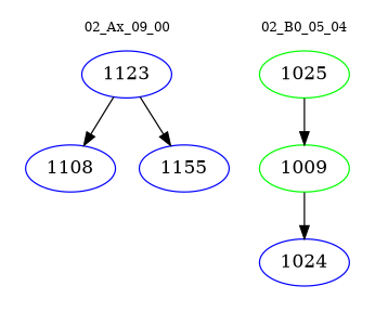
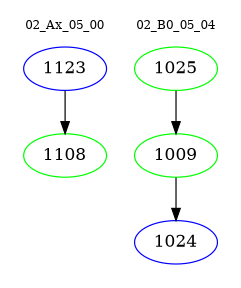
  digraph {
    node [color=blue]
    edge [color=black]
    n1 [label=1123]
-   n2 [label=1108]
-   n3 [label=1155]
+   n2 [color=green label=1108]
    n4 [color=green label=1009]
    n5 [label=1024]
    n6 [color=green label=1025]
    subgraph cluster_1 {
      color=white
      fontsize=10
-     label="02_Ax_09_00"
+     label="02_Ax_05_00"
      n1
      n2
-     n3
    }
    subgraph cluster_2 {
      color=white
      fontsize=10
      label="02_B0_05_04"
      n4
      n5
      n6
    }
    n1 -> n2
-   n1 -> n3
    n4 -> n5
    n6 -> n4
  }
